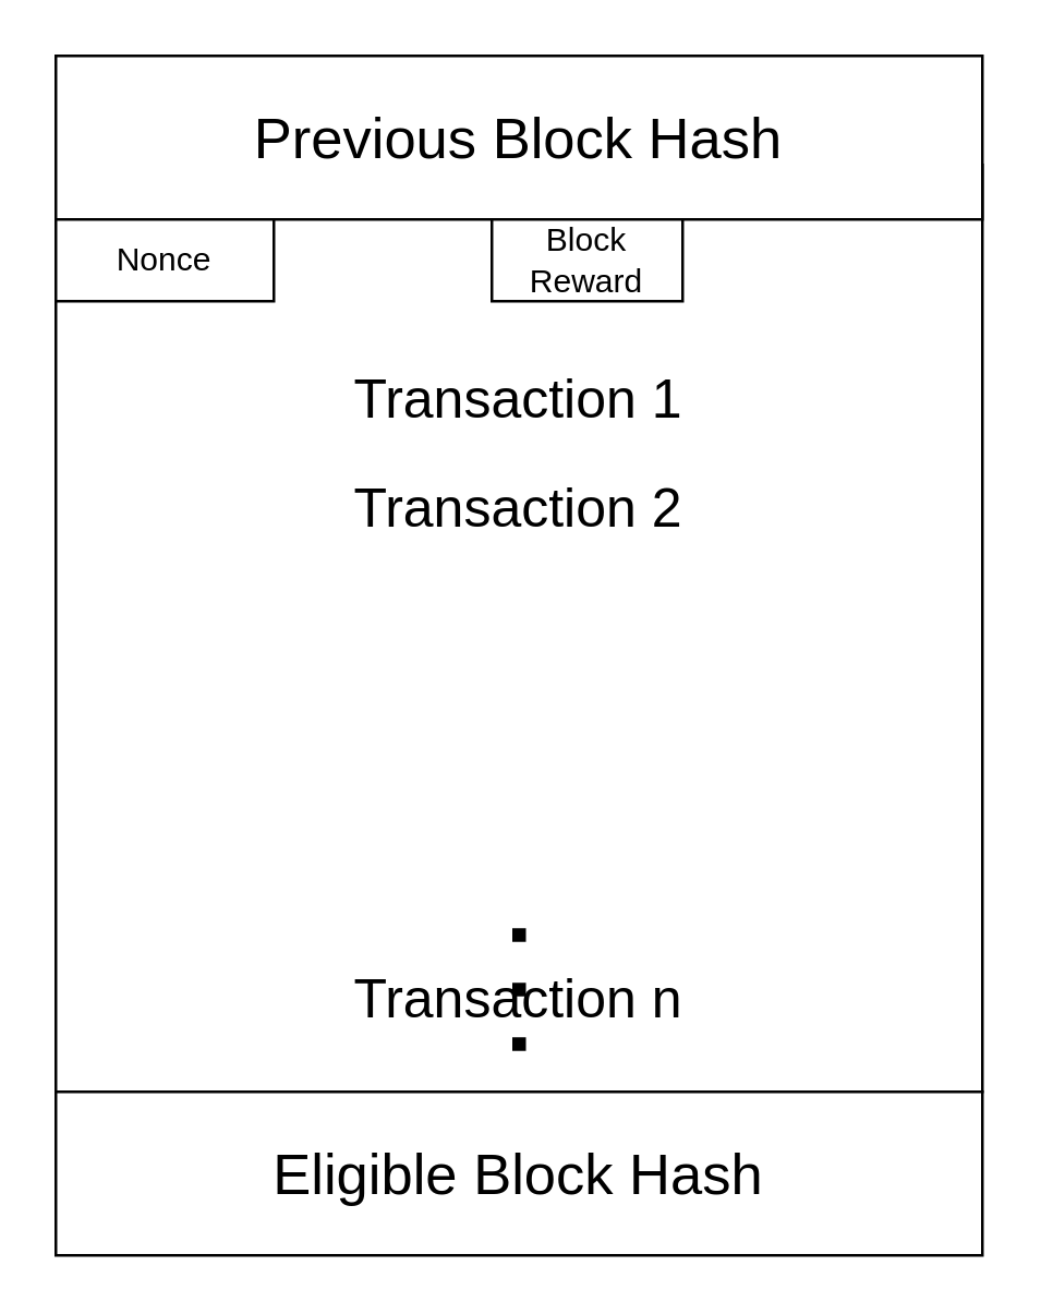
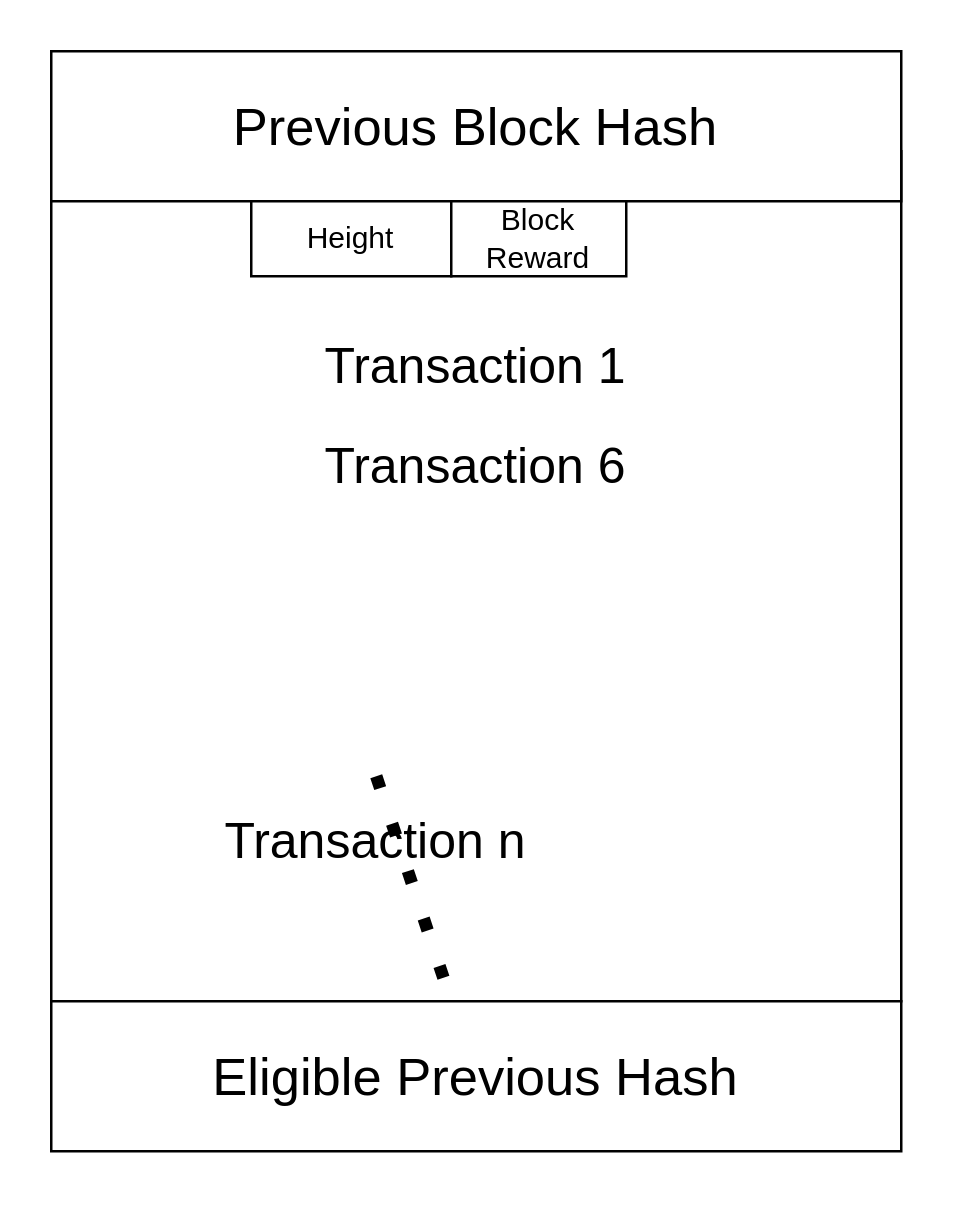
  <mxCell id="0" />
  <mxCell id="1" parent="0" />
  <mxCell id="2" value="" style="rounded=0;whiteSpace=wrap;html=1;" parent="1" vertex="1"><mxGeometry x="20" y="60" width="340" height="340" as="geometry" /></mxCell>
  <mxCell id="3" value="Previous Block Hash" style="rounded=0;whiteSpace=wrap;html=1;fontSize=21;" parent="1" vertex="1"><mxGeometry x="20" y="20" width="340" height="60" as="geometry" /></mxCell>
- <mxCell id="4" value="Eligible Block Hash" style="rounded=0;whiteSpace=wrap;html=1;fontSize=21;" parent="1" vertex="1"><mxGeometry x="20" y="400" width="340" height="60" as="geometry" /></mxCell>
+ <mxCell id="4" value="Eligible Previous Hash" style="rounded=0;whiteSpace=wrap;html=1;fontSize=21;" parent="1" vertex="1"><mxGeometry x="20" y="400" width="340" height="60" as="geometry" /></mxCell>
  <mxCell id="5" value="Transaction 1" style="text;html=1;strokeColor=none;fillColor=none;align=center;verticalAlign=middle;whiteSpace=wrap;rounded=0;fontSize=20;" parent="1" vertex="1"><mxGeometry x="90" y="120" width="200" height="50" as="geometry" /></mxCell>
- <mxCell id="6" value="Transaction 2" style="text;html=1;strokeColor=none;fillColor=none;align=center;verticalAlign=middle;whiteSpace=wrap;rounded=0;fontSize=20;" parent="1" vertex="1"><mxGeometry x="90" y="160" width="200" height="50" as="geometry" /></mxCell>
- <mxCell id="7" value="Transaction n" style="text;html=1;strokeColor=none;fillColor=none;align=center;verticalAlign=middle;whiteSpace=wrap;rounded=0;fontSize=20;" parent="1" vertex="1"><mxGeometry x="90" y="340" width="200" height="50" as="geometry" /></mxCell>
+ <mxCell id="6" value="Transaction 6" style="text;html=1;strokeColor=none;fillColor=none;align=center;verticalAlign=middle;whiteSpace=wrap;rounded=0;fontSize=20;" parent="1" vertex="1"><mxGeometry x="90" y="160" width="200" height="50" as="geometry" /></mxCell>
+ <mxCell id="7" value="Transaction n" style="text;html=1;strokeColor=none;fillColor=none;align=center;verticalAlign=middle;whiteSpace=wrap;rounded=0;fontSize=20;" parent="1" vertex="1"><mxGeometry x="50" y="310" width="200" height="50" as="geometry" /></mxCell>
  <mxCell id="8" value="" style="endArrow=none;dashed=1;html=1;dashPattern=1 3;strokeWidth=5;rounded=0;fontSize=20;exitX=0.5;exitY=0;exitDx=0;exitDy=0;jumpSize=17;jumpStyle=none;endSize=6;" parent="1" source="7" target="4" edge="1"><mxGeometry width="50" height="50" relative="1" as="geometry"><mxPoint x="150" y="360" as="sourcePoint" /><mxPoint x="200" y="310" as="targetPoint" /></mxGeometry></mxCell>
- <mxCell id="10" value="Nonce" style="rounded=0;whiteSpace=wrap;html=1;" parent="1" vertex="1"><mxGeometry x="20" y="80" width="80" height="30" as="geometry" /></mxCell>
+ <mxCell id="9" value="Height" style="rounded=0;whiteSpace=wrap;html=1;" parent="1" vertex="1"><mxGeometry x="100" y="80" width="80" height="30" as="geometry" /></mxCell>
  <mxCell id="11" value="Block Reward" style="rounded=0;whiteSpace=wrap;html=1;" vertex="1" parent="1"><mxGeometry x="180" y="80" width="70" height="30" as="geometry" /></mxCell>
